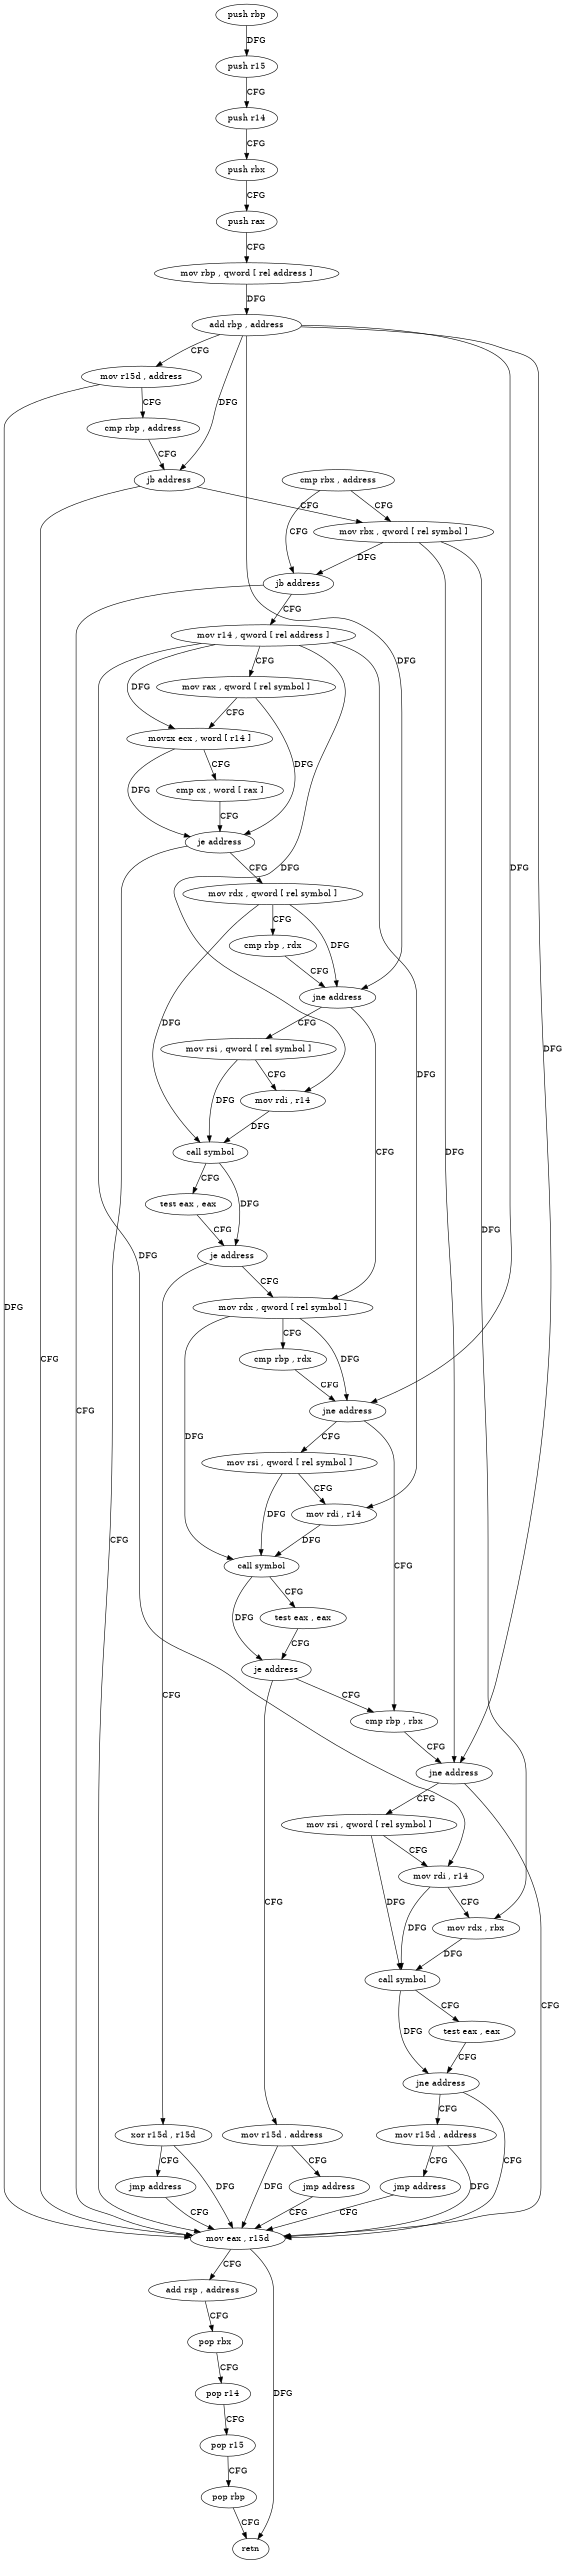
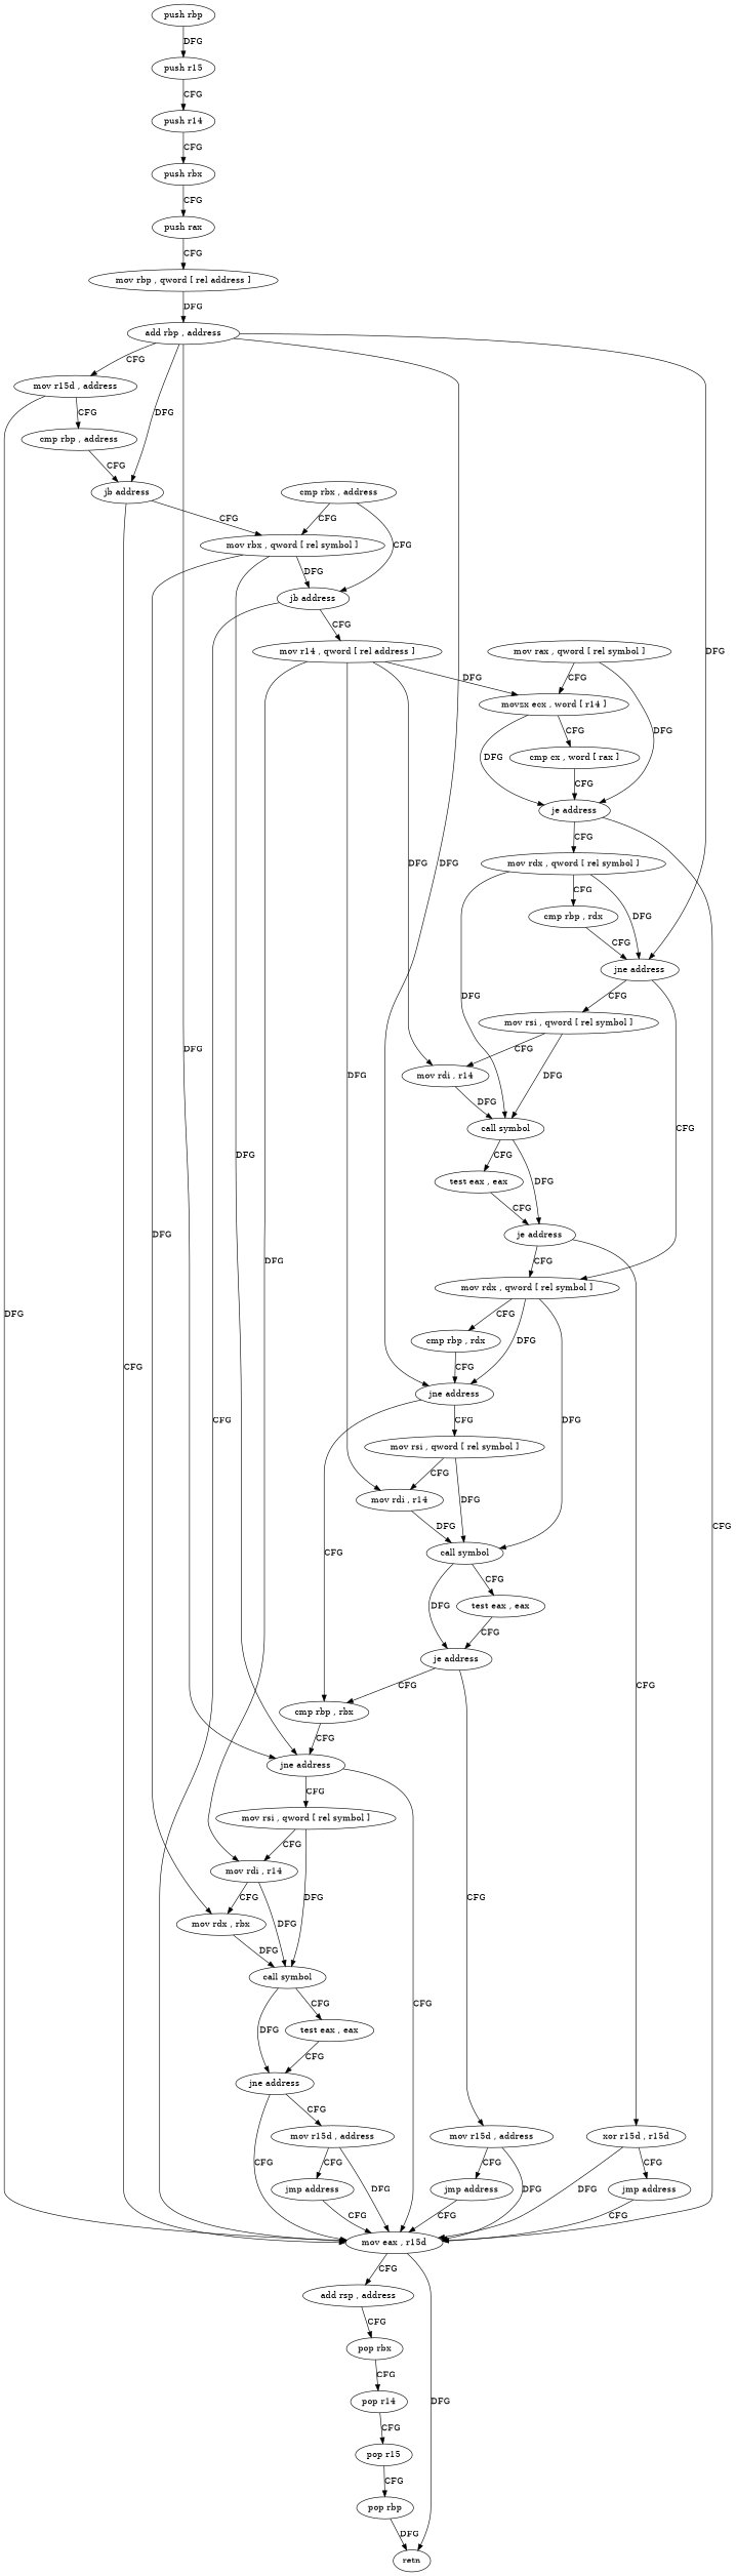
  digraph {
    n1 [label="push rbp"]
    n2 [label="push r15"]
    n3 [label="push r14"]
    n4 [label="push rbx"]
    n5 [label="push rax"]
    n6 [label="mov rbp , qword [ rel address ]"]
    n7 [label="add rbp , address"]
    n8 [label="mov r15d , address"]
    n9 [label="jb address"]
    n10 [label="jne address"]
    n11 [label="jne address"]
    n12 [label="jne address"]
    n13 [label="cmp rbp , address"]
    n14 [label="mov eax , r15d"]
    n15 [label="mov rbx , qword [ rel symbol ]"]
    n16 [label="mov rdx , qword [ rel symbol ]"]
    n17 [label="mov rsi , qword [ rel symbol ]"]
    n18 [label="cmp rbp , rbx"]
    n19 [label="mov rsi , qword [ rel symbol ]"]
    n20 [label="mov rsi , qword [ rel symbol ]"]
    n21 [label="add rsp , address"]
    n22 [label=retn]
    n23 [label="jb address"]
    n24 [label="mov rdx , rbx"]
    n25 [label="pop rbx"]
    n26 [label="cmp rbx , address"]
    n27 [label="mov r14 , qword [ rel address ]"]
    n28 [label="call symbol"]
    n29 [label="pop r14"]
    n30 [label="pop r15"]
    n31 [label="pop rbp"]
    n32 [label="mov rax , qword [ rel symbol ]"]
    n33 [label="movzx ecx , word [ r14 ]"]
    n34 [label="mov rdi , r14"]
    n35 [label="mov rdi , r14"]
    n36 [label="mov rdi , r14"]
    n37 [label="je address"]
    n38 [label="cmp cx , word [ rax ]"]
    n39 [label="call symbol"]
    n40 [label="call symbol"]
    n41 [label="mov rdx , qword [ rel symbol ]"]
    n42 [label="cmp rbp , rdx"]
    n43 [label="test eax , eax"]
    n44 [label="je address"]
    n45 [label="cmp rbp , rdx"]
    n46 [label="test eax , eax"]
    n47 [label="je address"]
    n48 [label="xor r15d , r15d"]
    n49 [label="jmp address"]
    n50 [label="test eax , eax"]
    n51 [label="jne address"]
    n52 [label="mov r15d , address"]
    n53 [label="jmp address"]
    n54 [label="mov r15d , address"]
    n55 [label="jmp address"]
    n1 -> n2 [label=DFG]
    n2 -> n3 [label=CFG]
    n3 -> n4 [label=CFG]
    n4 -> n5 [label=CFG]
    n5 -> n6 [label=CFG]
    n6 -> n7 [label=DFG]
    n7 -> n8 [label=CFG]
    n7 -> n9 [label=DFG]
    n7 -> n10 [label=DFG]
    n7 -> n11 [label=DFG]
    n7 -> n12 [label=DFG]
    n8 -> n13 [label=CFG]
    n8 -> n14 [label=DFG]
    n9 -> n14 [label=CFG]
    n9 -> n15 [label=CFG]
    n10 -> n16 [label=CFG]
    n10 -> n17 [label=CFG]
    n11 -> n18 [label=CFG]
    n11 -> n19 [label=CFG]
    n12 -> n14 [label=CFG]
    n12 -> n20 [label=CFG]
    n13 -> n9 [label=CFG]
    n14 -> n21 [label=CFG]
    n14 -> n22 [label=DFG]
    n15 -> n12 [label=DFG]
    n15 -> n23 [label=DFG]
    n15 -> n24 [label=DFG]
    n16 -> n11 [label=DFG]
    n16 -> n40 [label=DFG]
    n16 -> n45 [label=CFG]
    n17 -> n34 [label=CFG]
    n17 -> n39 [label=DFG]
    n18 -> n12 [label=CFG]
    n19 -> n35 [label=CFG]
    n19 -> n40 [label=DFG]
    n20 -> n28 [label=DFG]
    n20 -> n36 [label=CFG]
    n21 -> n25 [label=CFG]
    n23 -> n14 [label=CFG]
    n23 -> n27 [label=CFG]
    n24 -> n28 [label=DFG]
    n25 -> n29 [label=CFG]
    n26 -> n15 [label=CFG]
    n26 -> n23 [label=CFG]
-   n27 -> n32 [label=CFG]
    n27 -> n33 [label=DFG]
    n27 -> n34 [label=DFG]
    n27 -> n35 [label=DFG]
    n27 -> n36 [label=DFG]
    n28 -> n50 [label=CFG]
    n28 -> n51 [label=DFG]
    n29 -> n30 [label=CFG]
    n30 -> n31 [label=CFG]
-   n31 -> n22 [label=CFG]
+   n31 -> n22 [label=DFG]
    n32 -> n33 [label=CFG]
    n32 -> n37 [label=DFG]
    n33 -> n37 [label=DFG]
    n33 -> n38 [label=CFG]
    n34 -> n39 [label=DFG]
    n35 -> n40 [label=DFG]
    n36 -> n24 [label=CFG]
    n36 -> n28 [label=DFG]
    n37 -> n14 [label=CFG]
    n37 -> n41 [label=CFG]
    n38 -> n37 [label=CFG]
    n39 -> n43 [label=CFG]
    n39 -> n44 [label=DFG]
    n40 -> n46 [label=CFG]
    n40 -> n47 [label=DFG]
    n41 -> n10 [label=DFG]
    n41 -> n39 [label=DFG]
    n41 -> n42 [label=CFG]
    n42 -> n10 [label=CFG]
    n43 -> n44 [label=CFG]
    n44 -> n16 [label=CFG]
    n44 -> n48 [label=CFG]
    n45 -> n11 [label=CFG]
    n46 -> n47 [label=CFG]
    n47 -> n18 [label=CFG]
    n47 -> n52 [label=CFG]
    n48 -> n14 [label=DFG]
    n48 -> n49 [label=CFG]
    n49 -> n14 [label=CFG]
    n50 -> n51 [label=CFG]
    n51 -> n14 [label=CFG]
    n51 -> n54 [label=CFG]
    n52 -> n14 [label=DFG]
    n52 -> n53 [label=CFG]
    n53 -> n14 [label=CFG]
    n54 -> n14 [label=DFG]
    n54 -> n55 [label=CFG]
    n55 -> n14 [label=CFG]
  }
